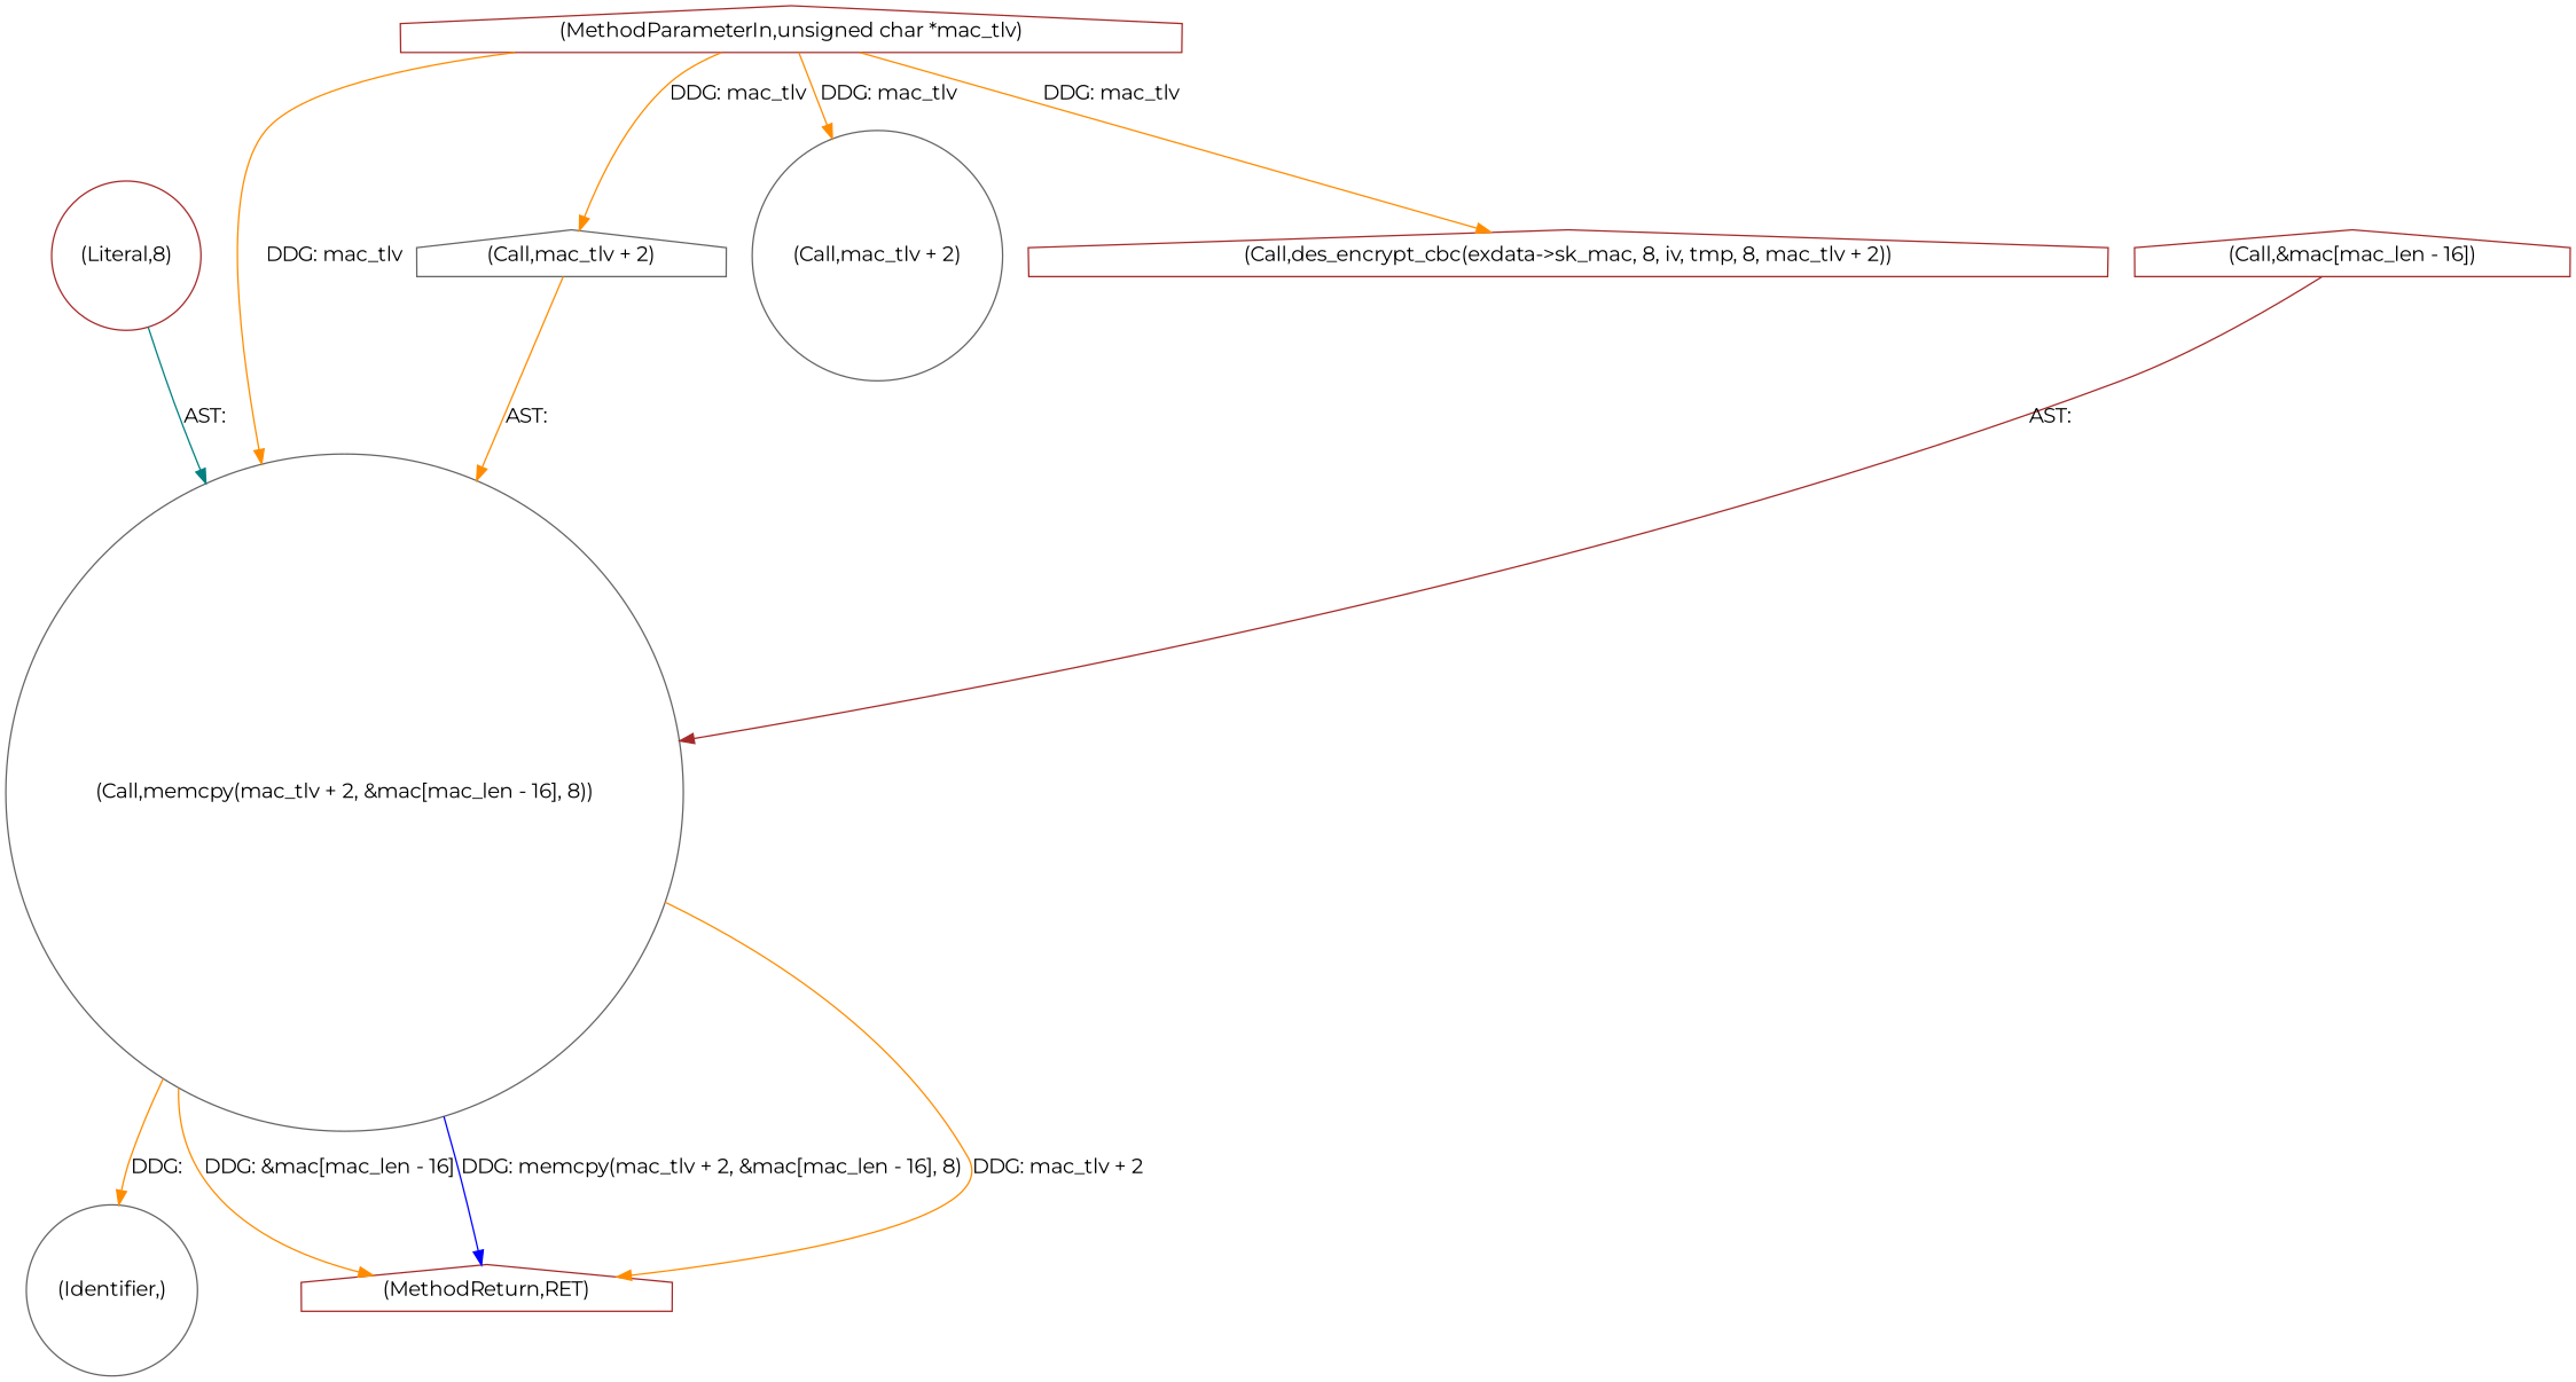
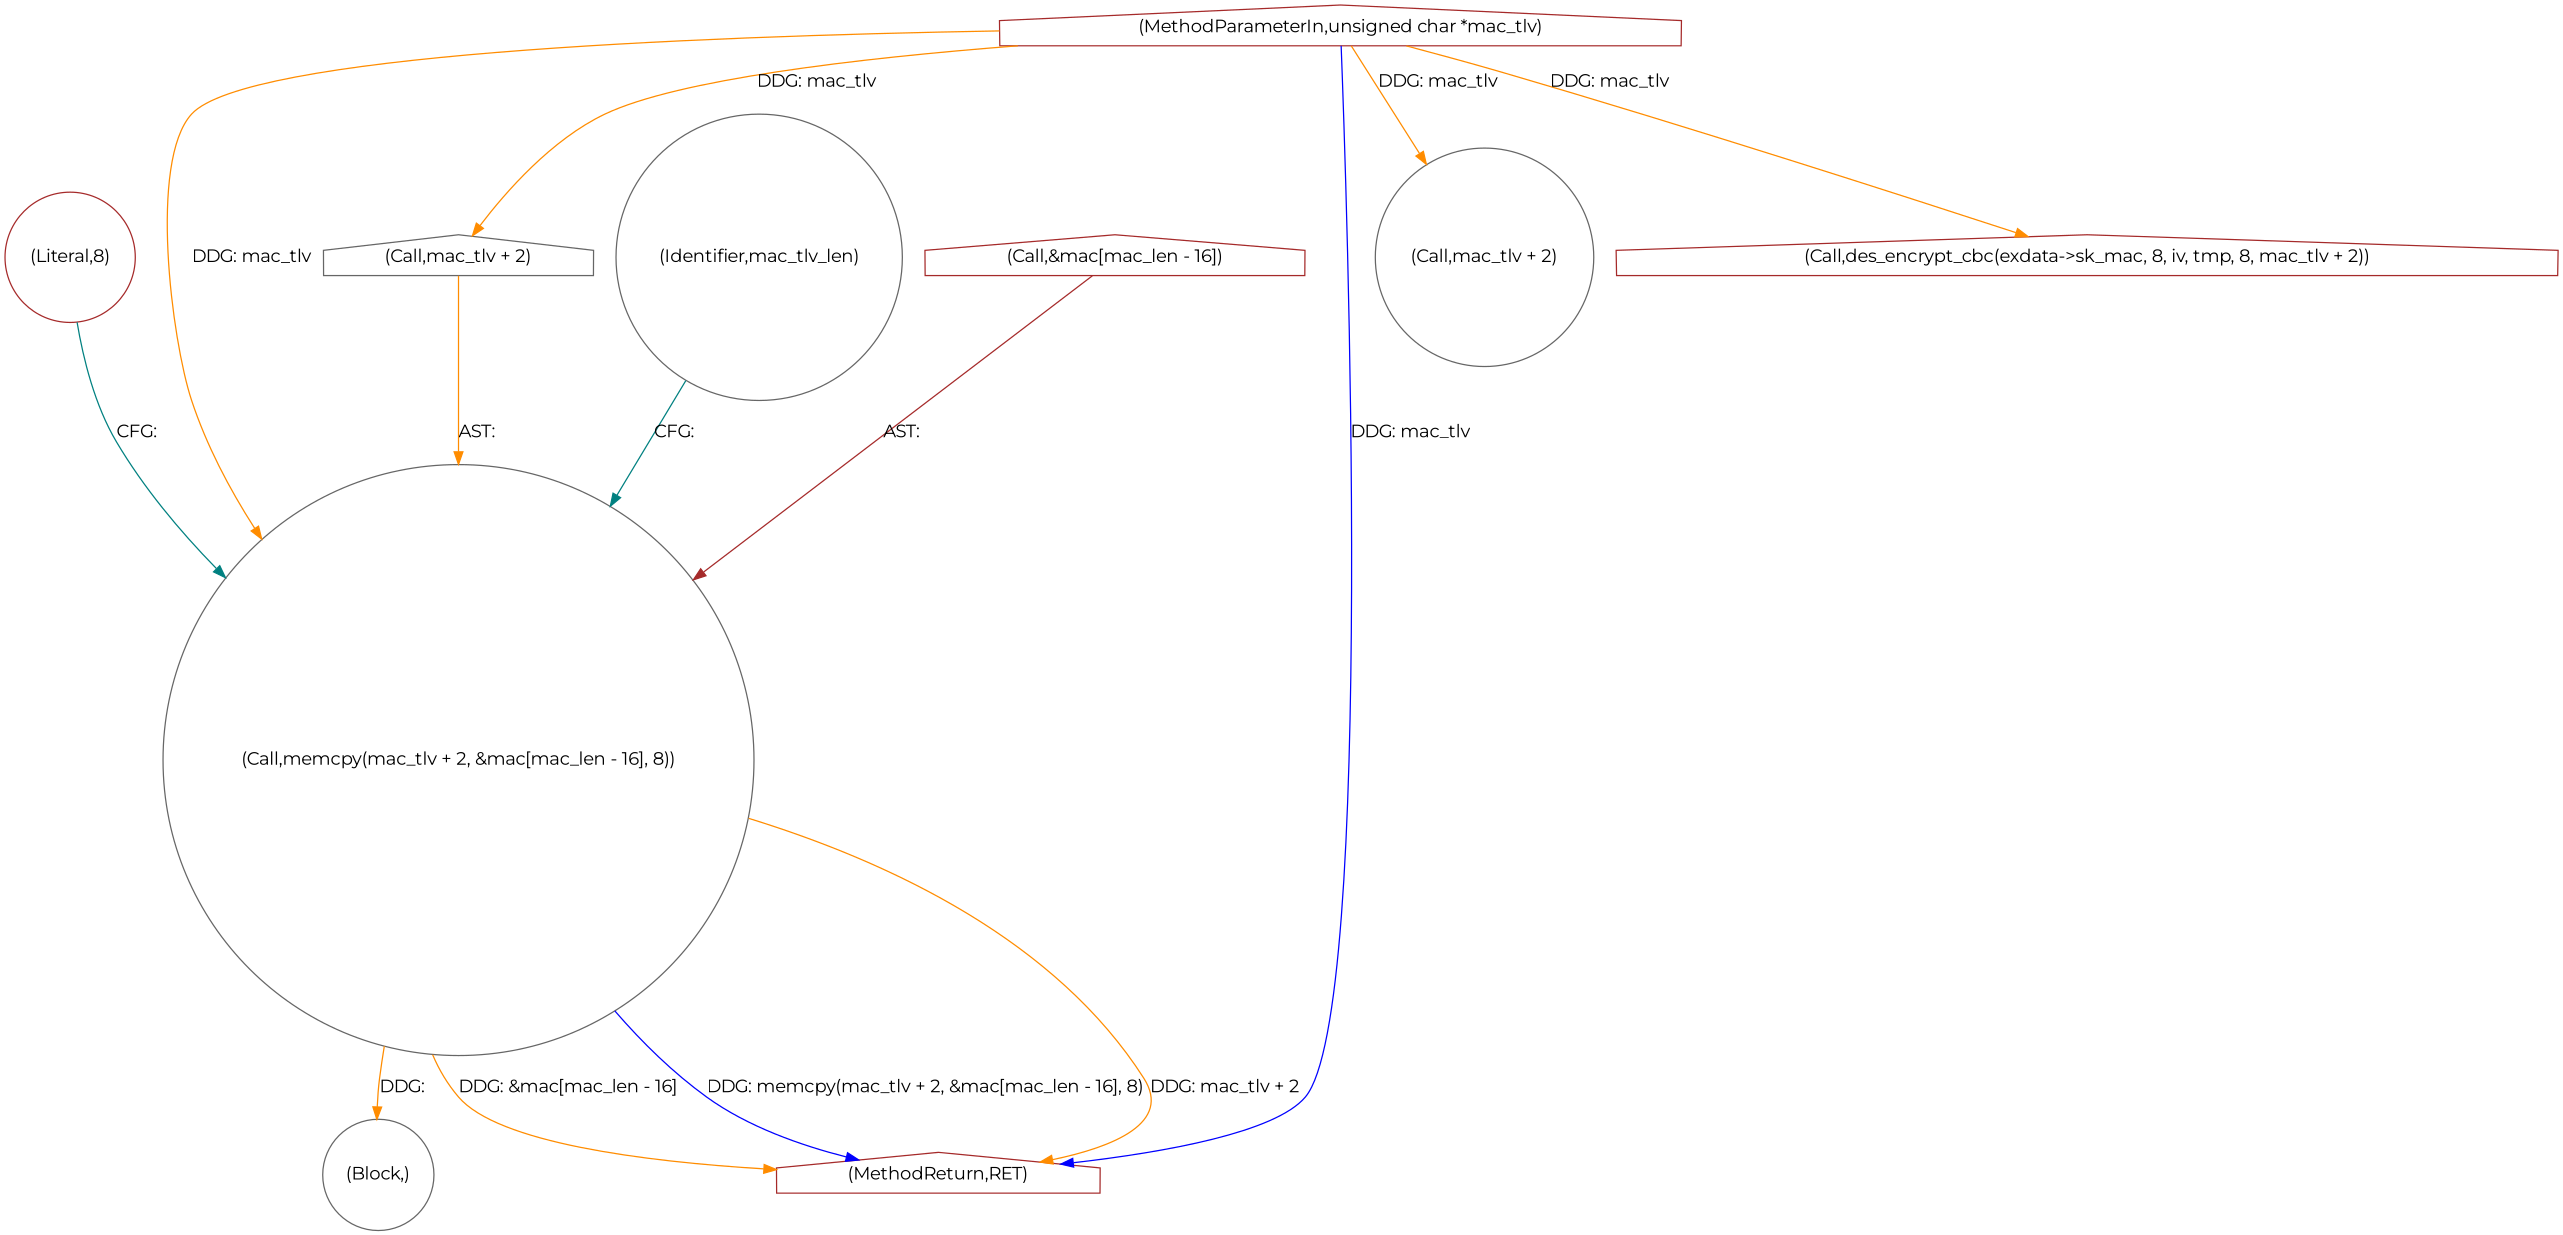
  digraph {
    fontname=Montserrat
    node [color=gray40 fontname=Montserrat shape=circle]
    edge [color=darkorange fontname=Montserrat]
    n1 [label="(Call,memcpy(mac_tlv + 2, &mac[mac_len - 16], 8))"]
-   n2 [label="(Identifier,)"]
+   n2 [label="(Block,)"]
    n3 [color=brown label="(MethodReturn,RET)" shape=house]
    n4 [color=brown label="(Literal,8)"]
    n5 [color=brown label="(MethodParameterIn,unsigned char *mac_tlv)" shape=house]
    n6 [label="(Call,mac_tlv + 2)" shape=house]
    n7 [label="(Call,mac_tlv + 2)"]
    n8 [color=brown label="(Call,des_encrypt_cbc(exdata->sk_mac, 8, iv, tmp, 8, mac_tlv + 2))" shape=house]
+   n9 [label="(Identifier,mac_tlv_len)"]
    n10 [color=brown label="(Call,&mac[mac_len - 16])" shape=house]
    n1 -> n2 [label="DDG: "]
    n1 -> n3 [label="DDG: &mac[mac_len - 16]"]
    n1 -> n3 [color=blue label="DDG: memcpy(mac_tlv + 2, &mac[mac_len - 16], 8)"]
    n1 -> n3 [label="DDG: mac_tlv + 2"]
-   n4 -> n1 [color=teal label="AST: "]
+   n4 -> n1 [color=teal label="CFG: "]
    n5 -> n1 [label="DDG: mac_tlv"]
+   n5 -> n3 [color=blue label="DDG: mac_tlv"]
    n5 -> n6 [label="DDG: mac_tlv"]
    n5 -> n7 [label="DDG: mac_tlv"]
    n5 -> n8 [label="DDG: mac_tlv"]
    n6 -> n1 [label="AST: "]
+   n9 -> n1 [color=teal label="CFG: "]
    n10 -> n1 [color=brown label="AST: "]
  }
